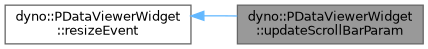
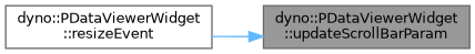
  digraph {
    rankdir=RL
    node [fontname=Helvetica fontsize=10 shape=box style=filled]
    n1 [color=gray40 fillcolor=grey60 fontcolor=black height=0.2 label="dyno::PDataViewerWidget\l::updateScrollBarParam" width=0.4]
    n2 [color=grey40 fillcolor=white height=0.2 label="dyno::PDataViewerWidget\l::resizeEvent" width=0.4]
-   n2 -> n1 [color=steelblue1 dir=back fontname=Helvetica fontsize=10 labelfontname=Helvetica labelfontsize=10 style=solid]
+   n1 -> n2 [color=steelblue1 dir=back fontname=Helvetica fontsize=10 labelfontname=Helvetica labelfontsize=10 style=solid]
  }
